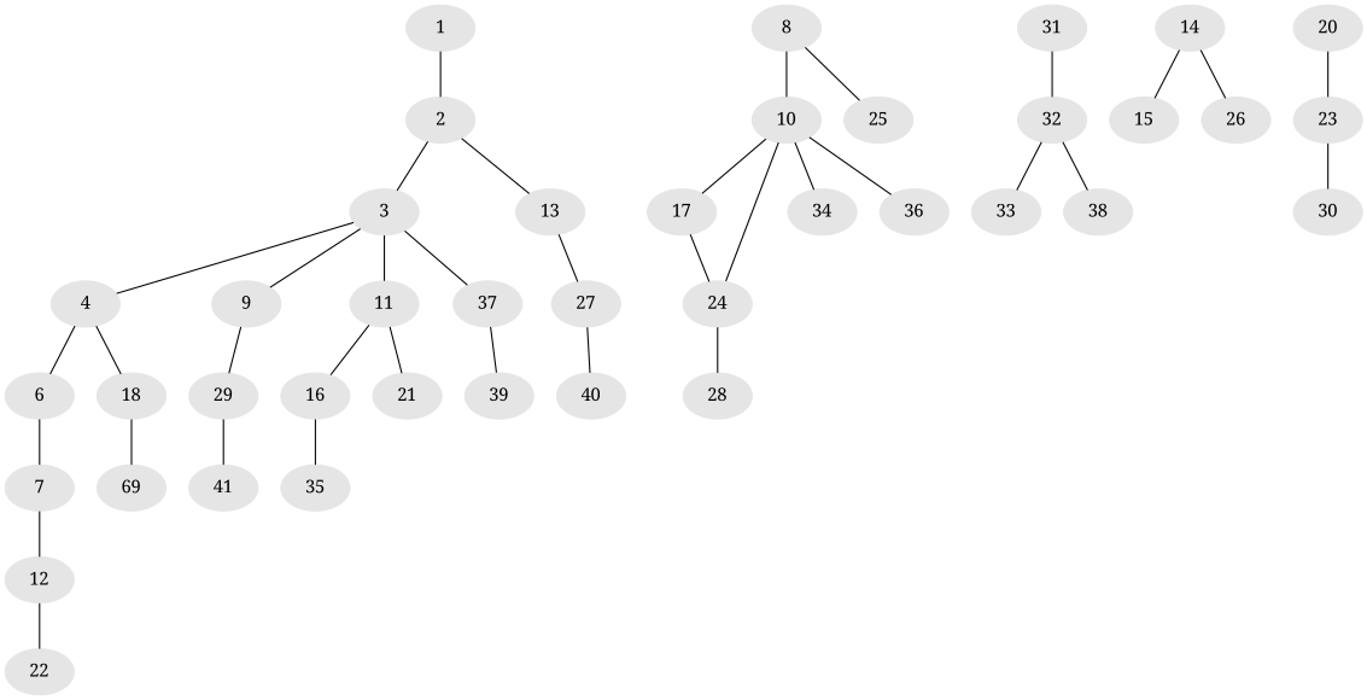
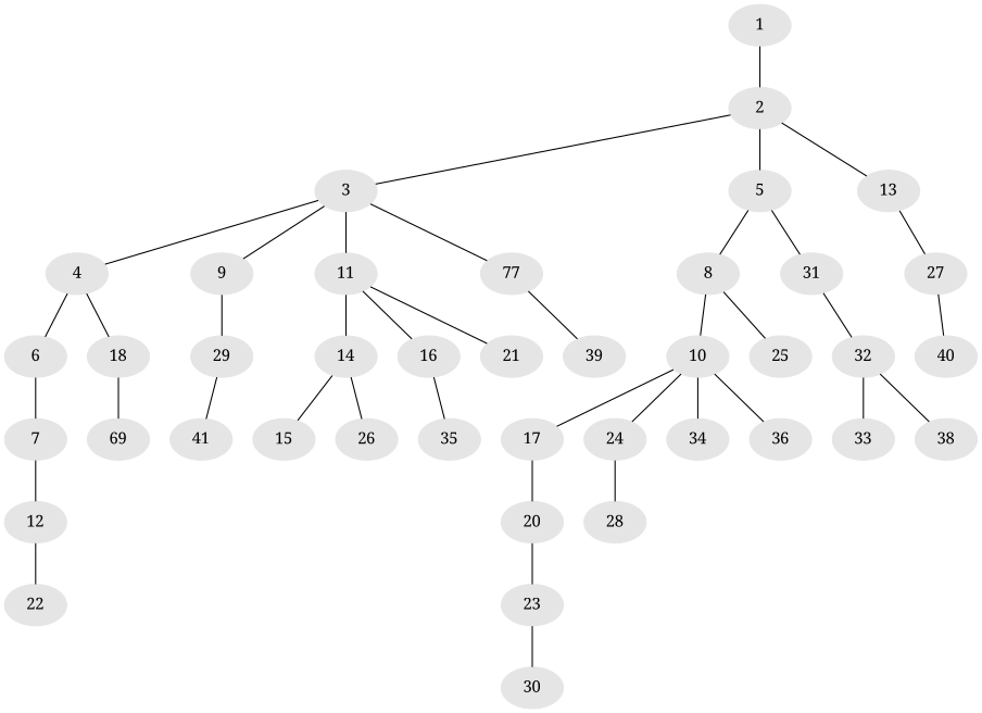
  graph {
    fontname="Noto Serif"
    node [color=gray90 fontname="Noto Serif" style=filled]
    edge [fontname="Noto Serif" weight=1.0]
    1
    2
    3
+   5
    13
    4
    9
    11
-   37
+   37 [label=77]
    8
    31
    27
    6
    18
    29
    14
    16
    21
    39
    7
    n21 [label=69]
    10
    25
    32
    12
    22
    17
    24
    34
    36
    41
    20
    28
    15
    26
    35
    40
    23
    30
    33
    38
    1 -- 2
    2 -- 3
+   2 -- 5 [weight=2.0]
    2 -- 13
    3 -- 4
    3 -- 9
    3 -- 11
    3 -- 37
+   5 -- 8
+   5 -- 31
    13 -- 27
    4 -- 6 [weight=2.0]
    4 -- 18
    9 -- 29
+   11 -- 14 [weight=3.0]
    11 -- 16
    11 -- 21
    37 -- 39
    8 -- 10 [weight=2.0]
    8 -- 25
    31 -- 32
    27 -- 40
    6 -- 7
    18 -- n21
    29 -- 41
    14 -- 15
    14 -- 26
    16 -- 35
    7 -- 12
    10 -- 17
    10 -- 24
    10 -- 34
    10 -- 36
    32 -- 33
    32 -- 38
    12 -- 22
-   17 -- 24
+   17 -- 20
    24 -- 28 [weight=2.0]
    20 -- 23
    23 -- 30
  }
